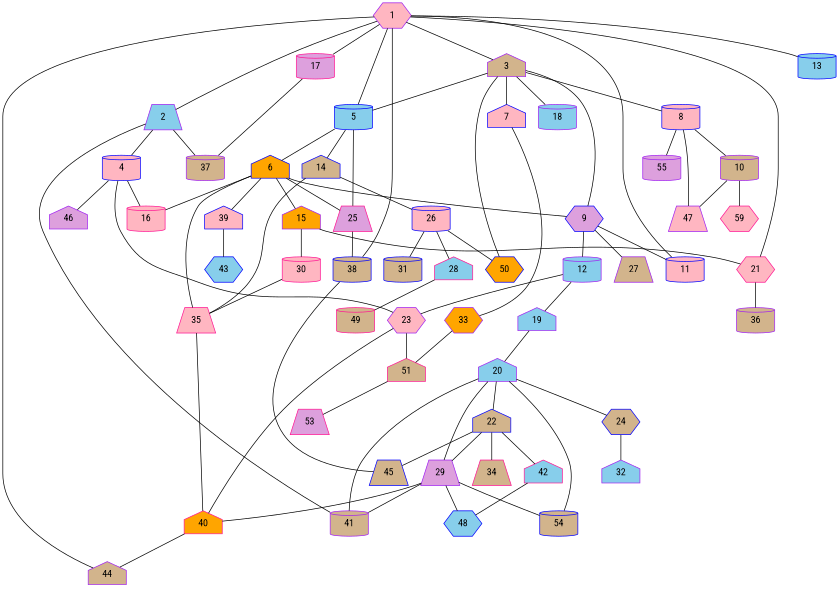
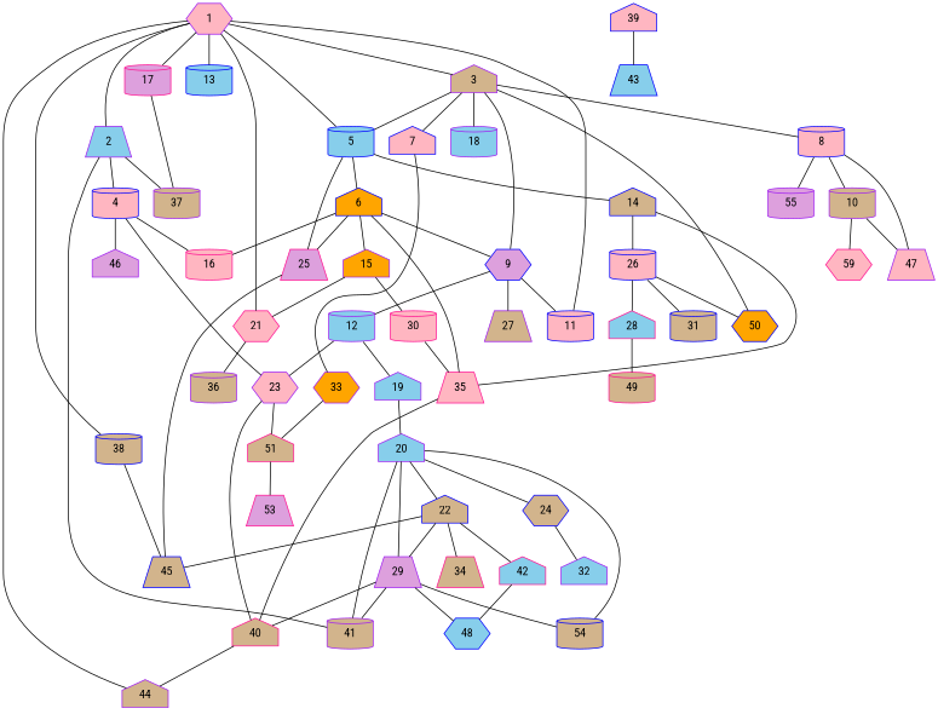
  graph {
    fontname="Roboto Condensed"
    node [color=purple fillcolor=tan fontname="Roboto Condensed" shape=cylinder style=filled]
    edge [fontname="Roboto Condensed"]
    1 [fillcolor=lightpink shape=hexagon]
    2 [fillcolor=skyblue shape=trapezium]
    3 [shape=house]
    5 [color=blue fillcolor=skyblue]
    11 [color=blue fillcolor=lightpink]
    13 [color=blue fillcolor=skyblue]
    17 [color=deeppink fillcolor=plum]
    21 [color=deeppink fillcolor=lightpink shape=hexagon]
    38 [color=blue]
    44 [shape=house]
    4 [color=blue fillcolor=lightpink]
    37
    41
    7 [color=blue fillcolor=lightpink shape=house]
    8 [color=blue fillcolor=lightpink]
    9 [color=blue fillcolor=plum shape=hexagon]
    18 [fillcolor=skyblue]
    50 [color=blue fillcolor=orange shape=hexagon]
    6 [color=blue fillcolor=orange shape=house]
    14 [color=blue shape=house]
    25 [color=deeppink fillcolor=plum shape=trapezium]
    36
    45 [color=blue shape=trapezium]
    16 [color=deeppink fillcolor=lightpink]
    23 [fillcolor=lightpink shape=hexagon]
    46 [fillcolor=plum shape=house]
    33 [fillcolor=orange shape=hexagon]
    10
    47 [fillcolor=lightpink shape=trapezium]
    55 [fillcolor=plum]
    12 [fillcolor=skyblue]
    27 [shape=trapezium]
-   40 [color=deeppink fillcolor=orange shape=house]
+   40 [color=deeppink shape=house]
    51 [color=deeppink shape=house]
    15 [fillcolor=orange shape=house]
    35 [color=deeppink fillcolor=lightpink shape=trapezium]
    39 [color=blue fillcolor=lightpink shape=house]
    26 [color=blue fillcolor=lightpink]
    30 [color=deeppink fillcolor=lightpink]
-   43 [color=blue fillcolor=skyblue shape=hexagon]
+   43 [color=blue fillcolor=skyblue shape=trapezium]
    n41 [color=deeppink fillcolor=lightpink label=59 shape=hexagon]
    19 [fillcolor=skyblue shape=house]
    20 [fillcolor=skyblue shape=house]
    28 [color=deeppink fillcolor=skyblue shape=house]
    31 [color=blue]
    22 [color=blue shape=house]
    24 [color=blue shape=hexagon]
    29 [fillcolor=plum shape=trapezium]
    54 [color=blue]
    34 [color=deeppink shape=trapezium]
    42 [color=deeppink fillcolor=skyblue shape=house]
    32 [fillcolor=skyblue shape=house]
    48 [color=blue fillcolor=skyblue shape=hexagon]
    49 [color=deeppink]
    53 [color=deeppink fillcolor=plum shape=trapezium]
    1 -- 2
    1 -- 3
    1 -- 5
    1 -- 11
    1 -- 13
    1 -- 17
    1 -- 21
    1 -- 38
    1 -- 44
    2 -- 4
    2 -- 37
    2 -- 41
    3 -- 5
    3 -- 7
    3 -- 8
    3 -- 9
    3 -- 18
    3 -- 50
    5 -- 6
    5 -- 14
    5 -- 25
    17 -- 37
    21 -- 36
    38 -- 45
    4 -- 16
    4 -- 23
    4 -- 46
    7 -- 33
    8 -- 10
    8 -- 47
    8 -- 55
    9 -- 11
    9 -- 12
    9 -- 27
    6 -- 9
    6 -- 25
    6 -- 16
    6 -- 15
    6 -- 35
-   6 -- 39
    14 -- 35
    14 -- 26
-   25 -- 38
+   25 -- 45
    23 -- 40
    23 -- 51
    33 -- 51
    10 -- 47
    10 -- n41
    12 -- 23
    12 -- 19
    40 -- 44
    51 -- 53
    15 -- 21
    15 -- 30
    35 -- 40
    39 -- 43
    26 -- 50
    26 -- 28
    26 -- 31
    30 -- 35
    19 -- 20
    20 -- 41
    20 -- 22
    20 -- 24
    20 -- 29
    20 -- 54
    28 -- 49
    22 -- 45
    22 -- 29
    22 -- 34
    22 -- 42
    24 -- 32
    29 -- 41
    29 -- 40
    29 -- 54
    29 -- 48
    42 -- 48
  }
